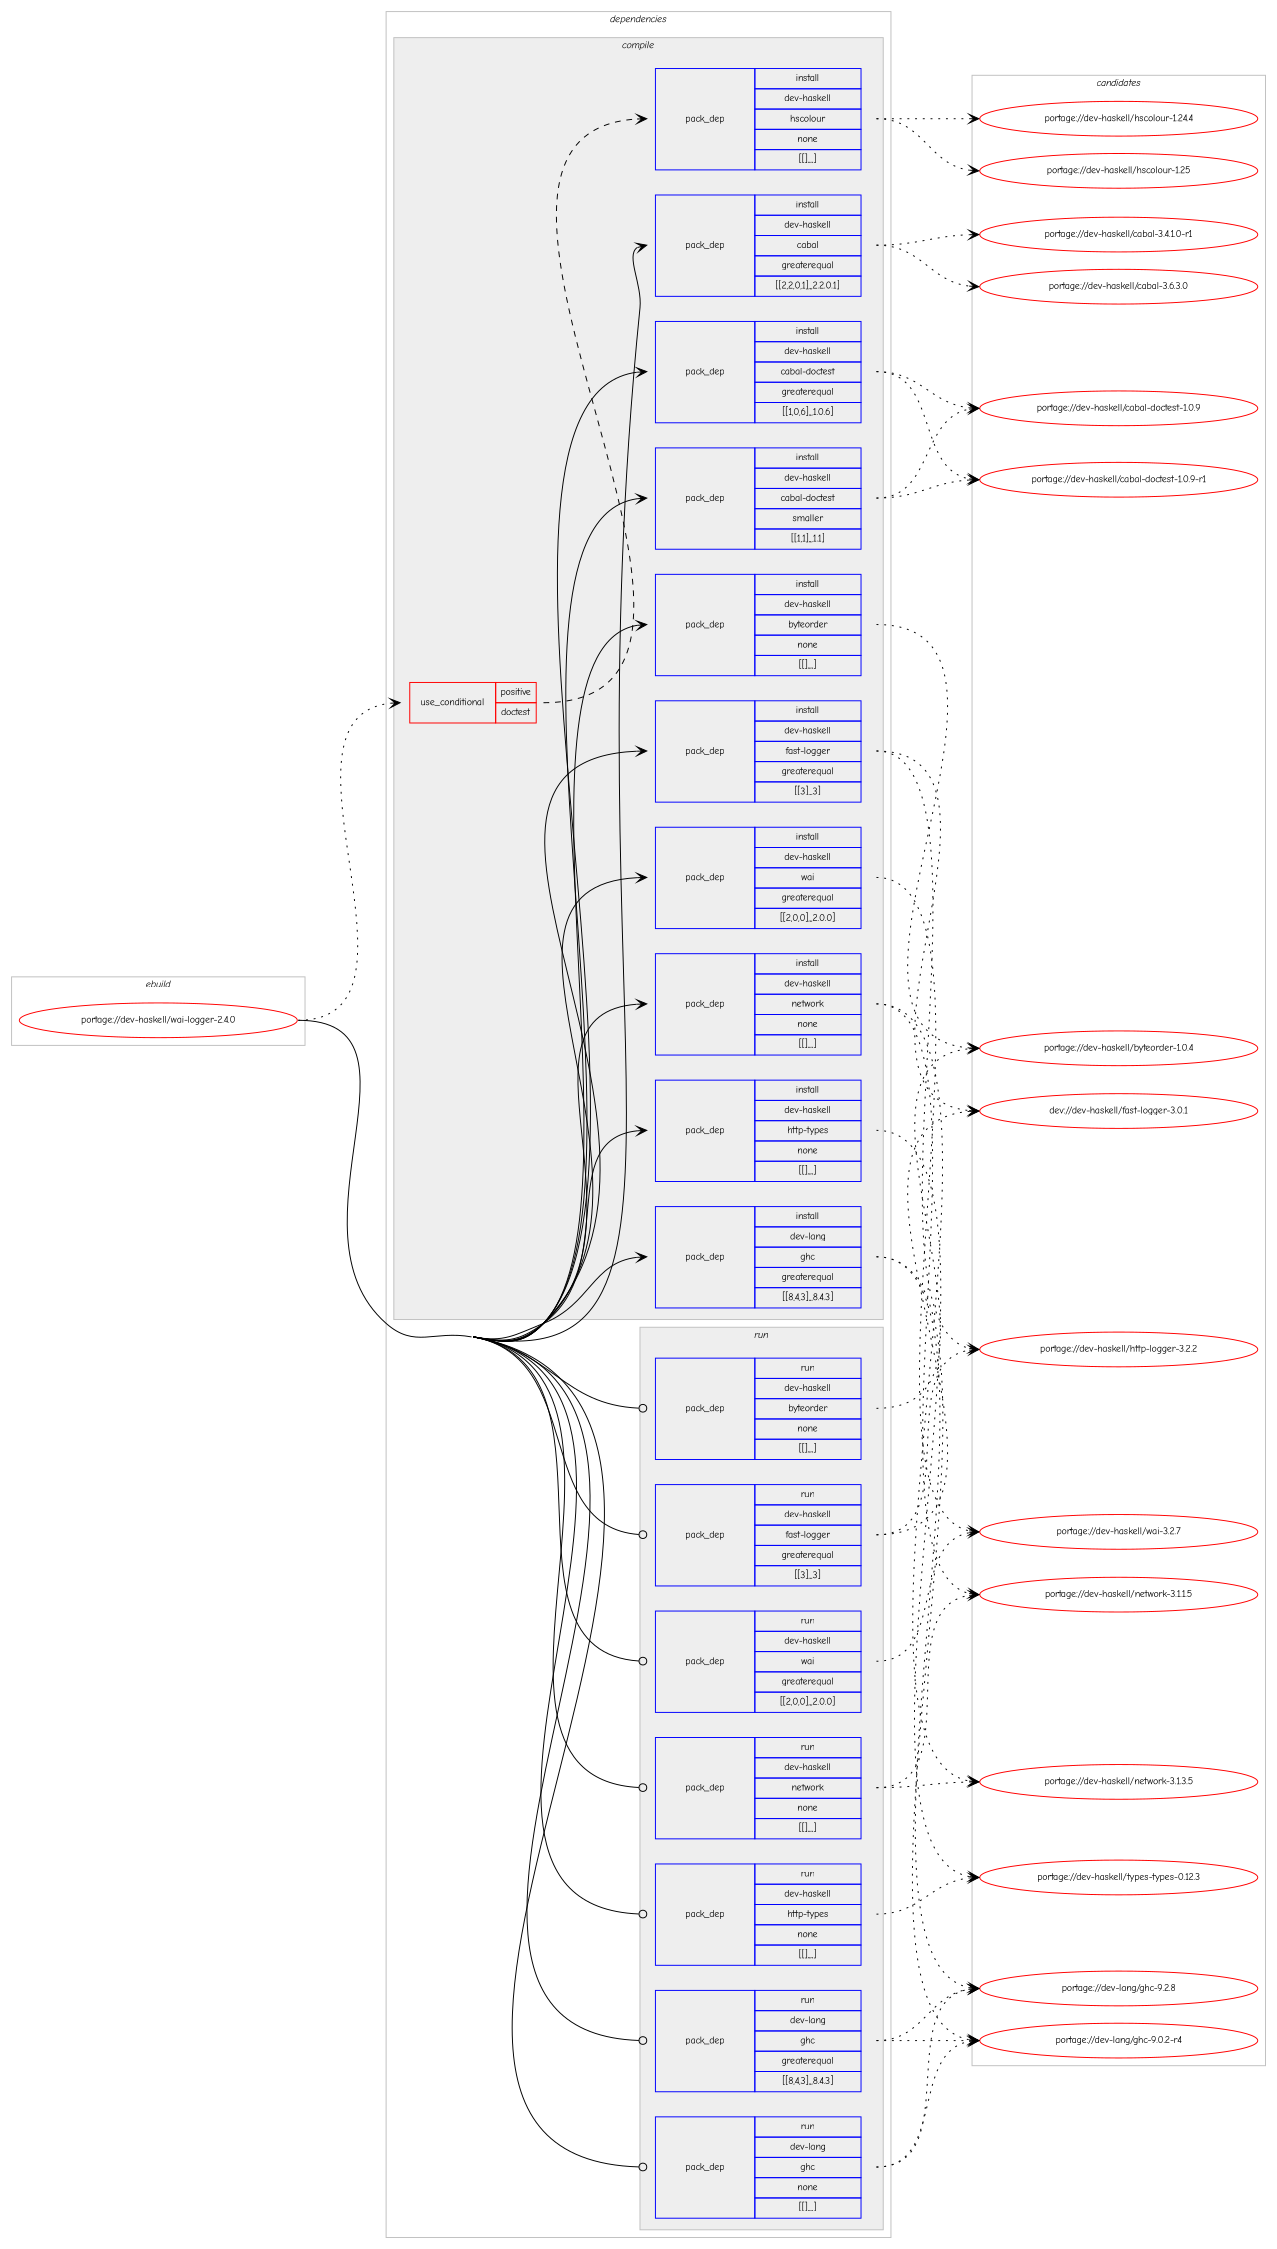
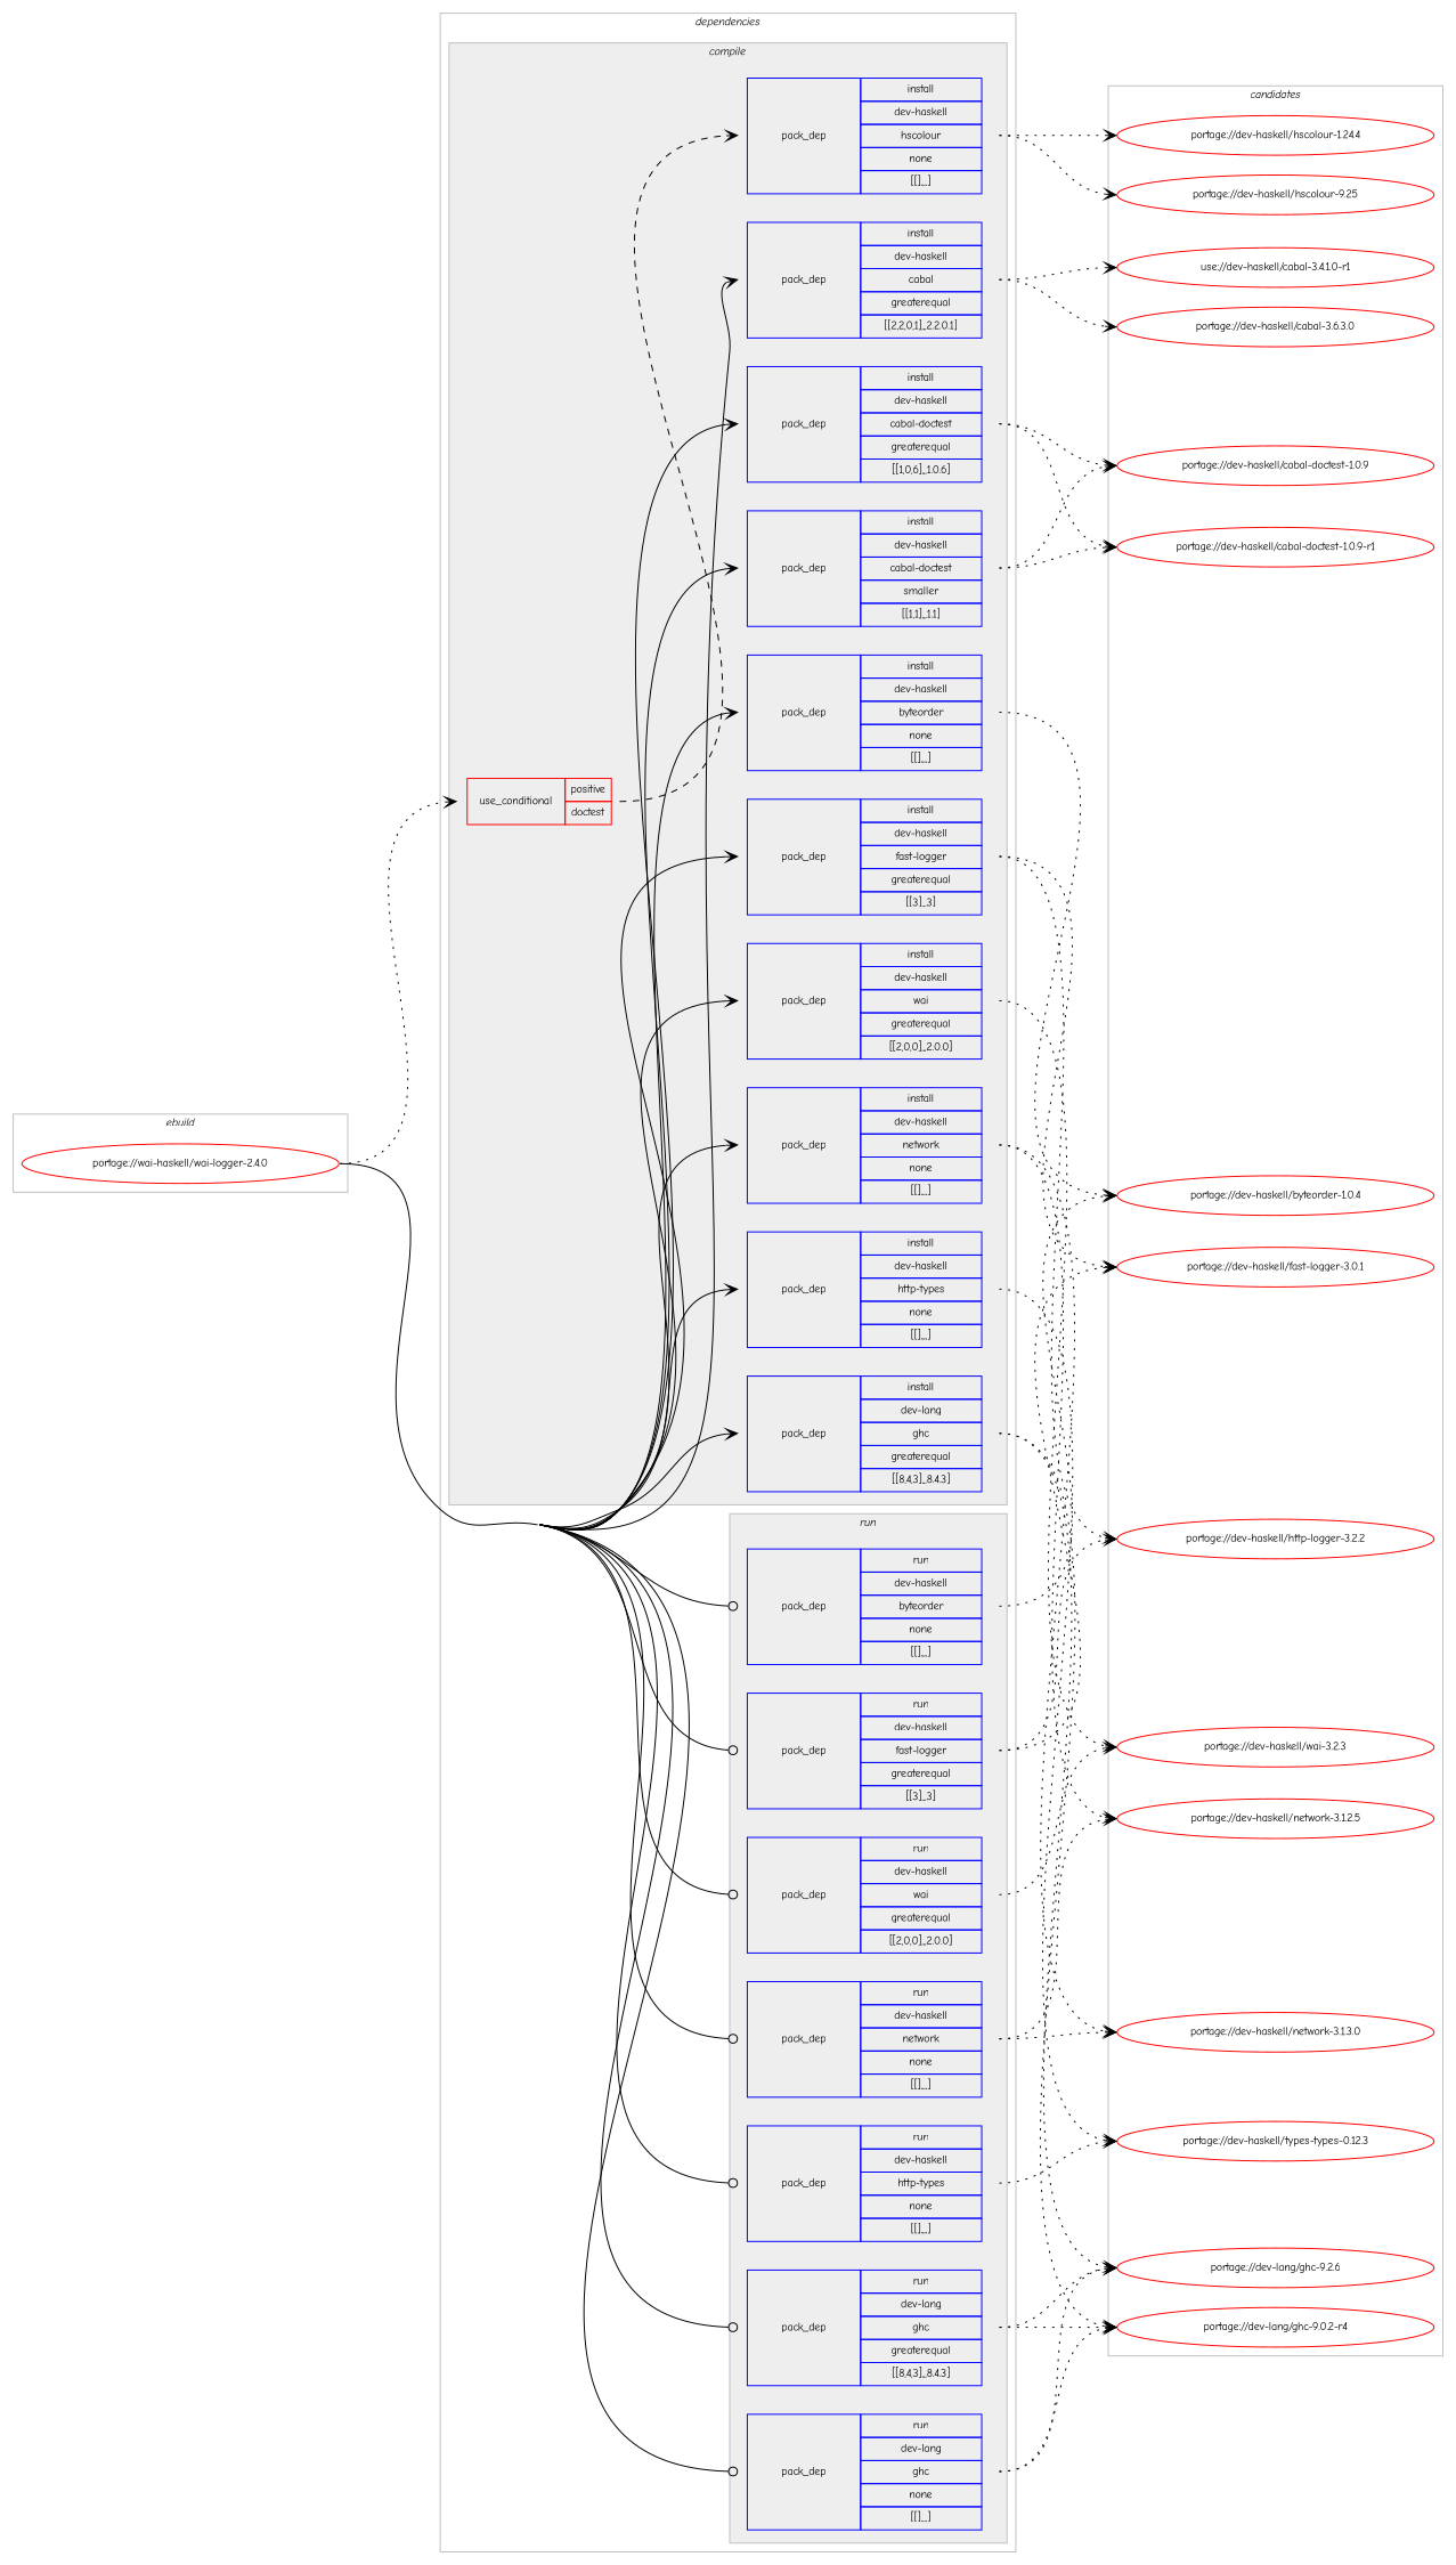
  digraph {
    compound=true
    concentrate=true
    fontname="Comic Neue"
    fontsize=10
    newrank=true
    rankdir=LR
    ranksep=1.5
    node [color=red fontname="Comic Neue" fontsize=10 shape=none]
    edge [arrowhead=vee fontname="Comic Neue" headport=w style=dotted tailport=e weight=100]
-   n1 [label="portage://dev-haskell/wai-logger-2.4.0" width=4 shape=""]
+   n1 [label="portage://wai-haskell/wai-logger-2.4.0" width=4 shape=""]
    n2 [color=blue label=<<TABLE BORDER="0" CELLBORDER="1" CELLSPACING="0" CELLPADDING="4" WIDTH="220"><TR><TD ROWSPAN="6" CELLPADDING="30">pack_dep</TD></TR><TR><TD WIDTH="110">install</TD></TR><TR><TD>dev-haskell</TD></TR><TR><TD>hscolour</TD></TR><TR><TD>none</TD></TR><TR><TD>[[],,,,]</TD></TR></TABLE>>]
    n3 [label=<<TABLE BORDER="0" CELLBORDER="1" CELLSPACING="0" CELLPADDING="4"><TR><TD ROWSPAN="3" CELLPADDING="10">use_conditional</TD></TR><TR><TD>positive</TD></TR><TR><TD>doctest</TD></TR></TABLE>>]
    n4 [color=blue label=<<TABLE BORDER="0" CELLBORDER="1" CELLSPACING="0" CELLPADDING="4" WIDTH="220"><TR><TD ROWSPAN="6" CELLPADDING="30">pack_dep</TD></TR><TR><TD WIDTH="110">install</TD></TR><TR><TD>dev-haskell</TD></TR><TR><TD>byteorder</TD></TR><TR><TD>none</TD></TR><TR><TD>[[],,,,]</TD></TR></TABLE>>]
    n5 [color=blue label=<<TABLE BORDER="0" CELLBORDER="1" CELLSPACING="0" CELLPADDING="4" WIDTH="220"><TR><TD ROWSPAN="6" CELLPADDING="30">pack_dep</TD></TR><TR><TD WIDTH="110">install</TD></TR><TR><TD>dev-haskell</TD></TR><TR><TD>cabal</TD></TR><TR><TD>greaterequal</TD></TR><TR><TD>[[2,2,0,1],,,2.2.0.1]</TD></TR></TABLE>>]
    n6 [color=blue label=<<TABLE BORDER="0" CELLBORDER="1" CELLSPACING="0" CELLPADDING="4" WIDTH="220"><TR><TD ROWSPAN="6" CELLPADDING="30">pack_dep</TD></TR><TR><TD WIDTH="110">install</TD></TR><TR><TD>dev-haskell</TD></TR><TR><TD>cabal-doctest</TD></TR><TR><TD>greaterequal</TD></TR><TR><TD>[[1,0,6],,,1.0.6]</TD></TR></TABLE>>]
    n7 [color=blue label=<<TABLE BORDER="0" CELLBORDER="1" CELLSPACING="0" CELLPADDING="4" WIDTH="220"><TR><TD ROWSPAN="6" CELLPADDING="30">pack_dep</TD></TR><TR><TD WIDTH="110">install</TD></TR><TR><TD>dev-haskell</TD></TR><TR><TD>cabal-doctest</TD></TR><TR><TD>smaller</TD></TR><TR><TD>[[1,1],,,1.1]</TD></TR></TABLE>>]
    n8 [color=blue label=<<TABLE BORDER="0" CELLBORDER="1" CELLSPACING="0" CELLPADDING="4" WIDTH="220"><TR><TD ROWSPAN="6" CELLPADDING="30">pack_dep</TD></TR><TR><TD WIDTH="110">install</TD></TR><TR><TD>dev-haskell</TD></TR><TR><TD>fast-logger</TD></TR><TR><TD>greaterequal</TD></TR><TR><TD>[[3],,,3]</TD></TR></TABLE>>]
    n9 [color=blue label=<<TABLE BORDER="0" CELLBORDER="1" CELLSPACING="0" CELLPADDING="4" WIDTH="220"><TR><TD ROWSPAN="6" CELLPADDING="30">pack_dep</TD></TR><TR><TD WIDTH="110">install</TD></TR><TR><TD>dev-haskell</TD></TR><TR><TD>http-types</TD></TR><TR><TD>none</TD></TR><TR><TD>[[],,,,]</TD></TR></TABLE>>]
    n10 [color=blue label=<<TABLE BORDER="0" CELLBORDER="1" CELLSPACING="0" CELLPADDING="4" WIDTH="220"><TR><TD ROWSPAN="6" CELLPADDING="30">pack_dep</TD></TR><TR><TD WIDTH="110">install</TD></TR><TR><TD>dev-haskell</TD></TR><TR><TD>network</TD></TR><TR><TD>none</TD></TR><TR><TD>[[],,,,]</TD></TR></TABLE>>]
    n11 [color=blue label=<<TABLE BORDER="0" CELLBORDER="1" CELLSPACING="0" CELLPADDING="4" WIDTH="220"><TR><TD ROWSPAN="6" CELLPADDING="30">pack_dep</TD></TR><TR><TD WIDTH="110">install</TD></TR><TR><TD>dev-haskell</TD></TR><TR><TD>wai</TD></TR><TR><TD>greaterequal</TD></TR><TR><TD>[[2,0,0],,,2.0.0]</TD></TR></TABLE>>]
    n12 [color=blue label=<<TABLE BORDER="0" CELLBORDER="1" CELLSPACING="0" CELLPADDING="4" WIDTH="220"><TR><TD ROWSPAN="6" CELLPADDING="30">pack_dep</TD></TR><TR><TD WIDTH="110">install</TD></TR><TR><TD>dev-lang</TD></TR><TR><TD>ghc</TD></TR><TR><TD>greaterequal</TD></TR><TR><TD>[[8,4,3],,,8.4.3]</TD></TR></TABLE>>]
    n13 [color=blue label=<<TABLE BORDER="0" CELLBORDER="1" CELLSPACING="0" CELLPADDING="4" WIDTH="220"><TR><TD ROWSPAN="6" CELLPADDING="30">pack_dep</TD></TR><TR><TD WIDTH="110">run</TD></TR><TR><TD>dev-haskell</TD></TR><TR><TD>byteorder</TD></TR><TR><TD>none</TD></TR><TR><TD>[[],,,,]</TD></TR></TABLE>>]
    n14 [color=blue label=<<TABLE BORDER="0" CELLBORDER="1" CELLSPACING="0" CELLPADDING="4" WIDTH="220"><TR><TD ROWSPAN="6" CELLPADDING="30">pack_dep</TD></TR><TR><TD WIDTH="110">run</TD></TR><TR><TD>dev-haskell</TD></TR><TR><TD>fast-logger</TD></TR><TR><TD>greaterequal</TD></TR><TR><TD>[[3],,,3]</TD></TR></TABLE>>]
    n15 [color=blue label=<<TABLE BORDER="0" CELLBORDER="1" CELLSPACING="0" CELLPADDING="4" WIDTH="220"><TR><TD ROWSPAN="6" CELLPADDING="30">pack_dep</TD></TR><TR><TD WIDTH="110">run</TD></TR><TR><TD>dev-haskell</TD></TR><TR><TD>http-types</TD></TR><TR><TD>none</TD></TR><TR><TD>[[],,,,]</TD></TR></TABLE>>]
    n16 [color=blue label=<<TABLE BORDER="0" CELLBORDER="1" CELLSPACING="0" CELLPADDING="4" WIDTH="220"><TR><TD ROWSPAN="6" CELLPADDING="30">pack_dep</TD></TR><TR><TD WIDTH="110">run</TD></TR><TR><TD>dev-haskell</TD></TR><TR><TD>network</TD></TR><TR><TD>none</TD></TR><TR><TD>[[],,,,]</TD></TR></TABLE>>]
    n17 [color=blue label=<<TABLE BORDER="0" CELLBORDER="1" CELLSPACING="0" CELLPADDING="4" WIDTH="220"><TR><TD ROWSPAN="6" CELLPADDING="30">pack_dep</TD></TR><TR><TD WIDTH="110">run</TD></TR><TR><TD>dev-haskell</TD></TR><TR><TD>wai</TD></TR><TR><TD>greaterequal</TD></TR><TR><TD>[[2,0,0],,,2.0.0]</TD></TR></TABLE>>]
    n18 [color=blue label=<<TABLE BORDER="0" CELLBORDER="1" CELLSPACING="0" CELLPADDING="4" WIDTH="220"><TR><TD ROWSPAN="6" CELLPADDING="30">pack_dep</TD></TR><TR><TD WIDTH="110">run</TD></TR><TR><TD>dev-lang</TD></TR><TR><TD>ghc</TD></TR><TR><TD>greaterequal</TD></TR><TR><TD>[[8,4,3],,,8.4.3]</TD></TR></TABLE>>]
    n19 [color=blue label=<<TABLE BORDER="0" CELLBORDER="1" CELLSPACING="0" CELLPADDING="4" WIDTH="220"><TR><TD ROWSPAN="6" CELLPADDING="30">pack_dep</TD></TR><TR><TD WIDTH="110">run</TD></TR><TR><TD>dev-lang</TD></TR><TR><TD>ghc</TD></TR><TR><TD>none</TD></TR><TR><TD>[[],,,,]</TD></TR></TABLE>>]
    n20 [label="portage://dev-haskell/byteorder-1.0.4" width=4 shape=""]
-   n21 [label="portage://dev-haskell/hscolour-1.25" width=4 shape=""]
+   n21 [label="portage://dev-haskell/hscolour-9.25" width=4 shape=""]
    n22 [label="portage://dev-haskell/hscolour-1.24.4" width=4 shape=""]
    n23 [label="portage://dev-haskell/cabal-3.6.3.0" width=4 shape=""]
-   n24 [label="portage://dev-haskell/cabal-3.4.1.0-r1" width=4 shape=""]
+   n24 [label="use://dev-haskell/cabal-3.4.1.0-r1" width=4 shape=""]
    n25 [label="portage://dev-haskell/cabal-doctest-1.0.9-r1" width=4 shape=""]
    n26 [label="portage://dev-haskell/cabal-doctest-1.0.9" width=4 shape=""]
    n27 [label="portage://dev-haskell/http-logger-3.2.2" width=4 shape=""]
-   n28 [label="dev://dev-haskell/fast-logger-3.0.1" width=4 shape=""]
+   n28 [label="portage://dev-haskell/fast-logger-3.0.1" width=4 shape=""]
    n29 [label="portage://dev-haskell/types-types-0.12.3" width=4 shape=""]
-   n30 [label="portage://dev-haskell/network-3.1.3.5" width=4 shape=""]
-   n31 [label="portage://dev-haskell/network-3.1.1.5" width=4 shape=""]
-   n32 [label="portage://dev-haskell/wai-3.2.7" width=4 shape=""]
-   n33 [label="portage://dev-lang/ghc-9.2.8" width=4 shape=""]
+   n30 [label="portage://dev-haskell/network-3.1.3.0" width=4 shape=""]
+   n31 [label="portage://dev-haskell/network-3.1.2.5" width=4 shape=""]
+   n32 [label="portage://dev-haskell/wai-3.2.3" width=4 shape=""]
+   n33 [label="portage://dev-lang/ghc-9.2.6" width=4 shape=""]
    n34 [label="portage://dev-lang/ghc-9.0.2-r4" width=4 shape=""]
    subgraph cluster_1 {
      color=gray
      label=<<i>ebuild</i>>
      n1
    }
    subgraph cluster_2 {
      color=gray
      label=<<i>dependencies</i>>
      subgraph cluster_3 {
        color=gray
        fillcolor="#eeeeee"
        label=<<i>compile</i>>
        style=filled
        subgraph sub_4 {
          color=gray
          fillcolor="#eeeeee"
          label=<<i>compile</i>>
          style=filled
          n3
          subgraph sub_5 {
            color=gray
            fillcolor="#eeeeee"
            label=<<i>compile</i>>
            style=filled
            n2
          }
        }
        subgraph sub_6 {
          color=gray
          fillcolor="#eeeeee"
          label=<<i>compile</i>>
          style=filled
          n4
        }
        subgraph sub_7 {
          color=gray
          fillcolor="#eeeeee"
          label=<<i>compile</i>>
          style=filled
          n5
        }
        subgraph sub_8 {
          color=gray
          fillcolor="#eeeeee"
          label=<<i>compile</i>>
          style=filled
          n6
        }
        subgraph sub_9 {
          color=gray
          fillcolor="#eeeeee"
          label=<<i>compile</i>>
          style=filled
          n7
        }
        subgraph sub_10 {
          color=gray
          fillcolor="#eeeeee"
          label=<<i>compile</i>>
          style=filled
          n8
        }
        subgraph sub_11 {
          color=gray
          fillcolor="#eeeeee"
          label=<<i>compile</i>>
          style=filled
          n9
        }
        subgraph sub_12 {
          color=gray
          fillcolor="#eeeeee"
          label=<<i>compile</i>>
          style=filled
          n10
        }
        subgraph sub_13 {
          color=gray
          fillcolor="#eeeeee"
          label=<<i>compile</i>>
          style=filled
          n11
        }
        subgraph sub_14 {
          color=gray
          fillcolor="#eeeeee"
          label=<<i>compile</i>>
          style=filled
          n12
        }
      }
      subgraph cluster_15 {
        color=gray
        fillcolor="#eeeeee"
        label=<<i>run</i>>
        style=filled
        subgraph sub_16 {
          color=gray
          fillcolor="#eeeeee"
          label=<<i>run</i>>
          style=filled
          n13
        }
        subgraph sub_17 {
          color=gray
          fillcolor="#eeeeee"
          label=<<i>run</i>>
          style=filled
          n14
        }
        subgraph sub_18 {
          color=gray
          fillcolor="#eeeeee"
          label=<<i>run</i>>
          style=filled
          n15
        }
        subgraph sub_19 {
          color=gray
          fillcolor="#eeeeee"
          label=<<i>run</i>>
          style=filled
          n16
        }
        subgraph sub_20 {
          color=gray
          fillcolor="#eeeeee"
          label=<<i>run</i>>
          style=filled
          n17
        }
        subgraph sub_21 {
          color=gray
          fillcolor="#eeeeee"
          label=<<i>run</i>>
          style=filled
          n18
        }
        subgraph sub_22 {
          color=gray
          fillcolor="#eeeeee"
          label=<<i>run</i>>
          style=filled
          n19
        }
      }
      subgraph cluster_23 {
        color=gray
        fillcolor="#eeeeee"
        label=<<i>compile and run</i>>
        style=filled
      }
    }
    subgraph cluster_24 {
      color=gray
      label=<<i>candidates</i>>
      rank=same
      subgraph sub_25 {
        color=black
        label=<<i>candidates</i>>
        nodesep=1
        rank=same
        n33
        n34
      }
      subgraph sub_26 {
        color=black
        label=<<i>candidates</i>>
        nodesep=1
        rank=same
        n20
      }
      subgraph sub_27 {
        color=black
        label=<<i>candidates</i>>
        nodesep=1
        rank=same
        n21
        n22
      }
      subgraph sub_28 {
        color=black
        label=<<i>candidates</i>>
        nodesep=1
        rank=same
        n23
        n24
      }
      subgraph sub_29 {
        color=black
        label=<<i>candidates</i>>
        nodesep=1
        rank=same
        n25
        n26
      }
      subgraph sub_30 {
        color=black
        label=<<i>candidates</i>>
        nodesep=1
        rank=same
        n25
        n26
      }
      subgraph sub_31 {
        color=black
        label=<<i>candidates</i>>
        nodesep=1
        rank=same
        n27
        n28
      }
      subgraph sub_32 {
        color=black
        label=<<i>candidates</i>>
        nodesep=1
        rank=same
        n29
      }
      subgraph sub_33 {
        color=black
        label=<<i>candidates</i>>
        nodesep=1
        rank=same
        n30
        n31
      }
      subgraph sub_34 {
        color=black
        label=<<i>candidates</i>>
        nodesep=1
        rank=same
        n32
      }
      subgraph sub_35 {
        color=black
        label=<<i>candidates</i>>
        nodesep=1
        rank=same
        n33
        n34
      }
      subgraph sub_36 {
        color=black
        label=<<i>candidates</i>>
        nodesep=1
        rank=same
        n20
      }
      subgraph sub_37 {
        color=black
        label=<<i>candidates</i>>
        nodesep=1
        rank=same
        n27
        n28
      }
      subgraph sub_38 {
        color=black
        label=<<i>candidates</i>>
        nodesep=1
        rank=same
        n29
      }
      subgraph sub_39 {
        color=black
        label=<<i>candidates</i>>
        nodesep=1
        rank=same
        n30
        n31
      }
      subgraph sub_40 {
        color=black
        label=<<i>candidates</i>>
        nodesep=1
        rank=same
        n32
      }
      subgraph sub_41 {
        color=black
        label=<<i>candidates</i>>
        nodesep=1
        rank=same
        n33
        n34
      }
    }
    n1 -> n3 [weight=20]
    n1 -> n4 [style=solid weight=20]
    n1 -> n5 [style=solid weight=20]
    n1 -> n6 [style=solid weight=20]
    n1 -> n7 [style=solid weight=20]
    n1 -> n8 [style=solid weight=20]
    n1 -> n9 [style=solid weight=20]
    n1 -> n10 [style=solid weight=20]
    n1 -> n11 [style=solid weight=20]
    n1 -> n12 [style=solid weight=20]
    n1 -> n13 [arrowhead=odot style=solid weight=20]
    n1 -> n14 [arrowhead=odot style=solid weight=20]
    n1 -> n15 [arrowhead=odot style=solid weight=20]
    n1 -> n16 [arrowhead=odot style=solid weight=20]
    n1 -> n17 [arrowhead=odot style=solid weight=20]
    n1 -> n18 [arrowhead=odot style=solid weight=20]
    n1 -> n19 [arrowhead=odot style=solid weight=20]
    n2 -> n21
    n2 -> n22
    n3 -> n2 [style=dashed weight=20]
    n4 -> n20
    n5 -> n23
    n5 -> n24
    n6 -> n25
    n6 -> n26
    n7 -> n25
    n7 -> n26
    n8 -> n27
    n8 -> n28
    n9 -> n29
    n10 -> n30
    n10 -> n31
    n11 -> n32
    n12 -> n33
    n12 -> n34
    n13 -> n20
    n14 -> n27
    n14 -> n28
    n15 -> n29
    n16 -> n30
    n16 -> n31
    n17 -> n32
    n18 -> n33
    n18 -> n34
    n19 -> n33
    n19 -> n34
  }
